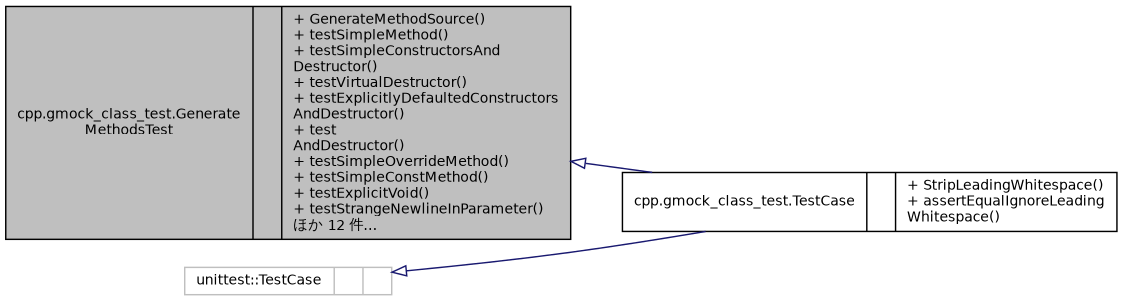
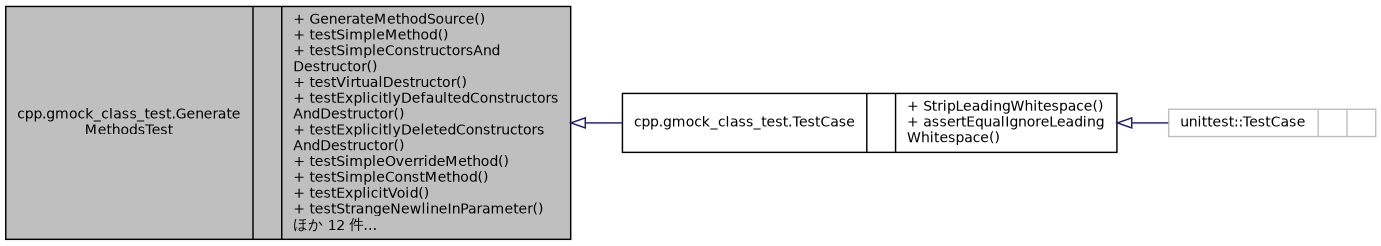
  digraph {
    rankdir=LR
    node [color=black fillcolor=white fontname=Helvetica fontsize=10 shape=record style=filled]
    edge [arrowtail=onormal color=midnightblue dir=back fontname=Helvetica fontsize=10 labelfontname=Helvetica labelfontsize=10 style=solid]
-   n1 [fillcolor=grey75 fontcolor=black height=0.2 label="{cpp.gmock_class_test.Generate\lMethodsTest\n||+ GenerateMethodSource()\l+ testSimpleMethod()\l+ testSimpleConstructorsAnd\lDestructor()\l+ testVirtualDestructor()\l+ testExplicitlyDefaultedConstructors\lAndDestructor()\l+ test\lAndDestructor()\l+ testSimpleOverrideMethod()\l+ testSimpleConstMethod()\l+ testExplicitVoid()\l+ testStrangeNewlineInParameter()\lほか 12 件…\l}" width=0.4]
+   n1 [fillcolor=grey75 fontcolor=black height=0.2 label="{cpp.gmock_class_test.Generate\lMethodsTest\n||+ GenerateMethodSource()\l+ testSimpleMethod()\l+ testSimpleConstructorsAnd\lDestructor()\l+ testVirtualDestructor()\l+ testExplicitlyDefaultedConstructors\lAndDestructor()\l+ testExplicitlyDeletedConstructors\lAndDestructor()\l+ testSimpleOverrideMethod()\l+ testSimpleConstMethod()\l+ testExplicitVoid()\l+ testStrangeNewlineInParameter()\lほか 12 件…\l}" width=0.4]
    n2 [height=0.2 label="{cpp.gmock_class_test.TestCase\n||+ StripLeadingWhitespace()\l+ assertEqualIgnoreLeading\lWhitespace()\l}" width=0.4]
    n3 [color=grey75 height=0.2 label="{unittest::TestCase\n||}" width=0.4]
    n1 -> n2
-   n3 -> n2
+   n2 -> n3
  }
